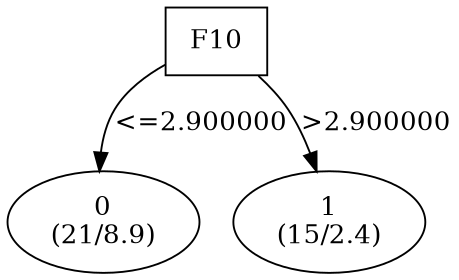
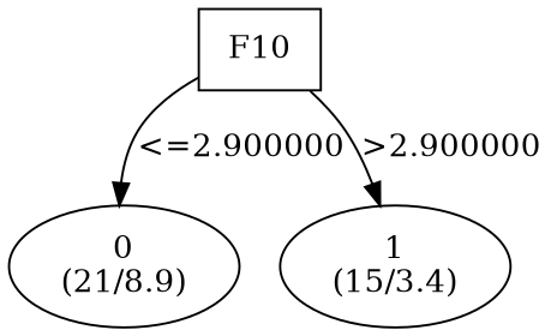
  digraph {
    node [shape=ellipse]
    n1 [label="F10\n" shape=box]
    n2 [label="0\n(21/8.9)"]
-   n3 [label="1\n(15/2.4)"]
+   n3 [label="1\n(15/3.4)"]
    n1 -> n2 [label="<=2.900000"]
    n1 -> n3 [label=">2.900000"]
  }
